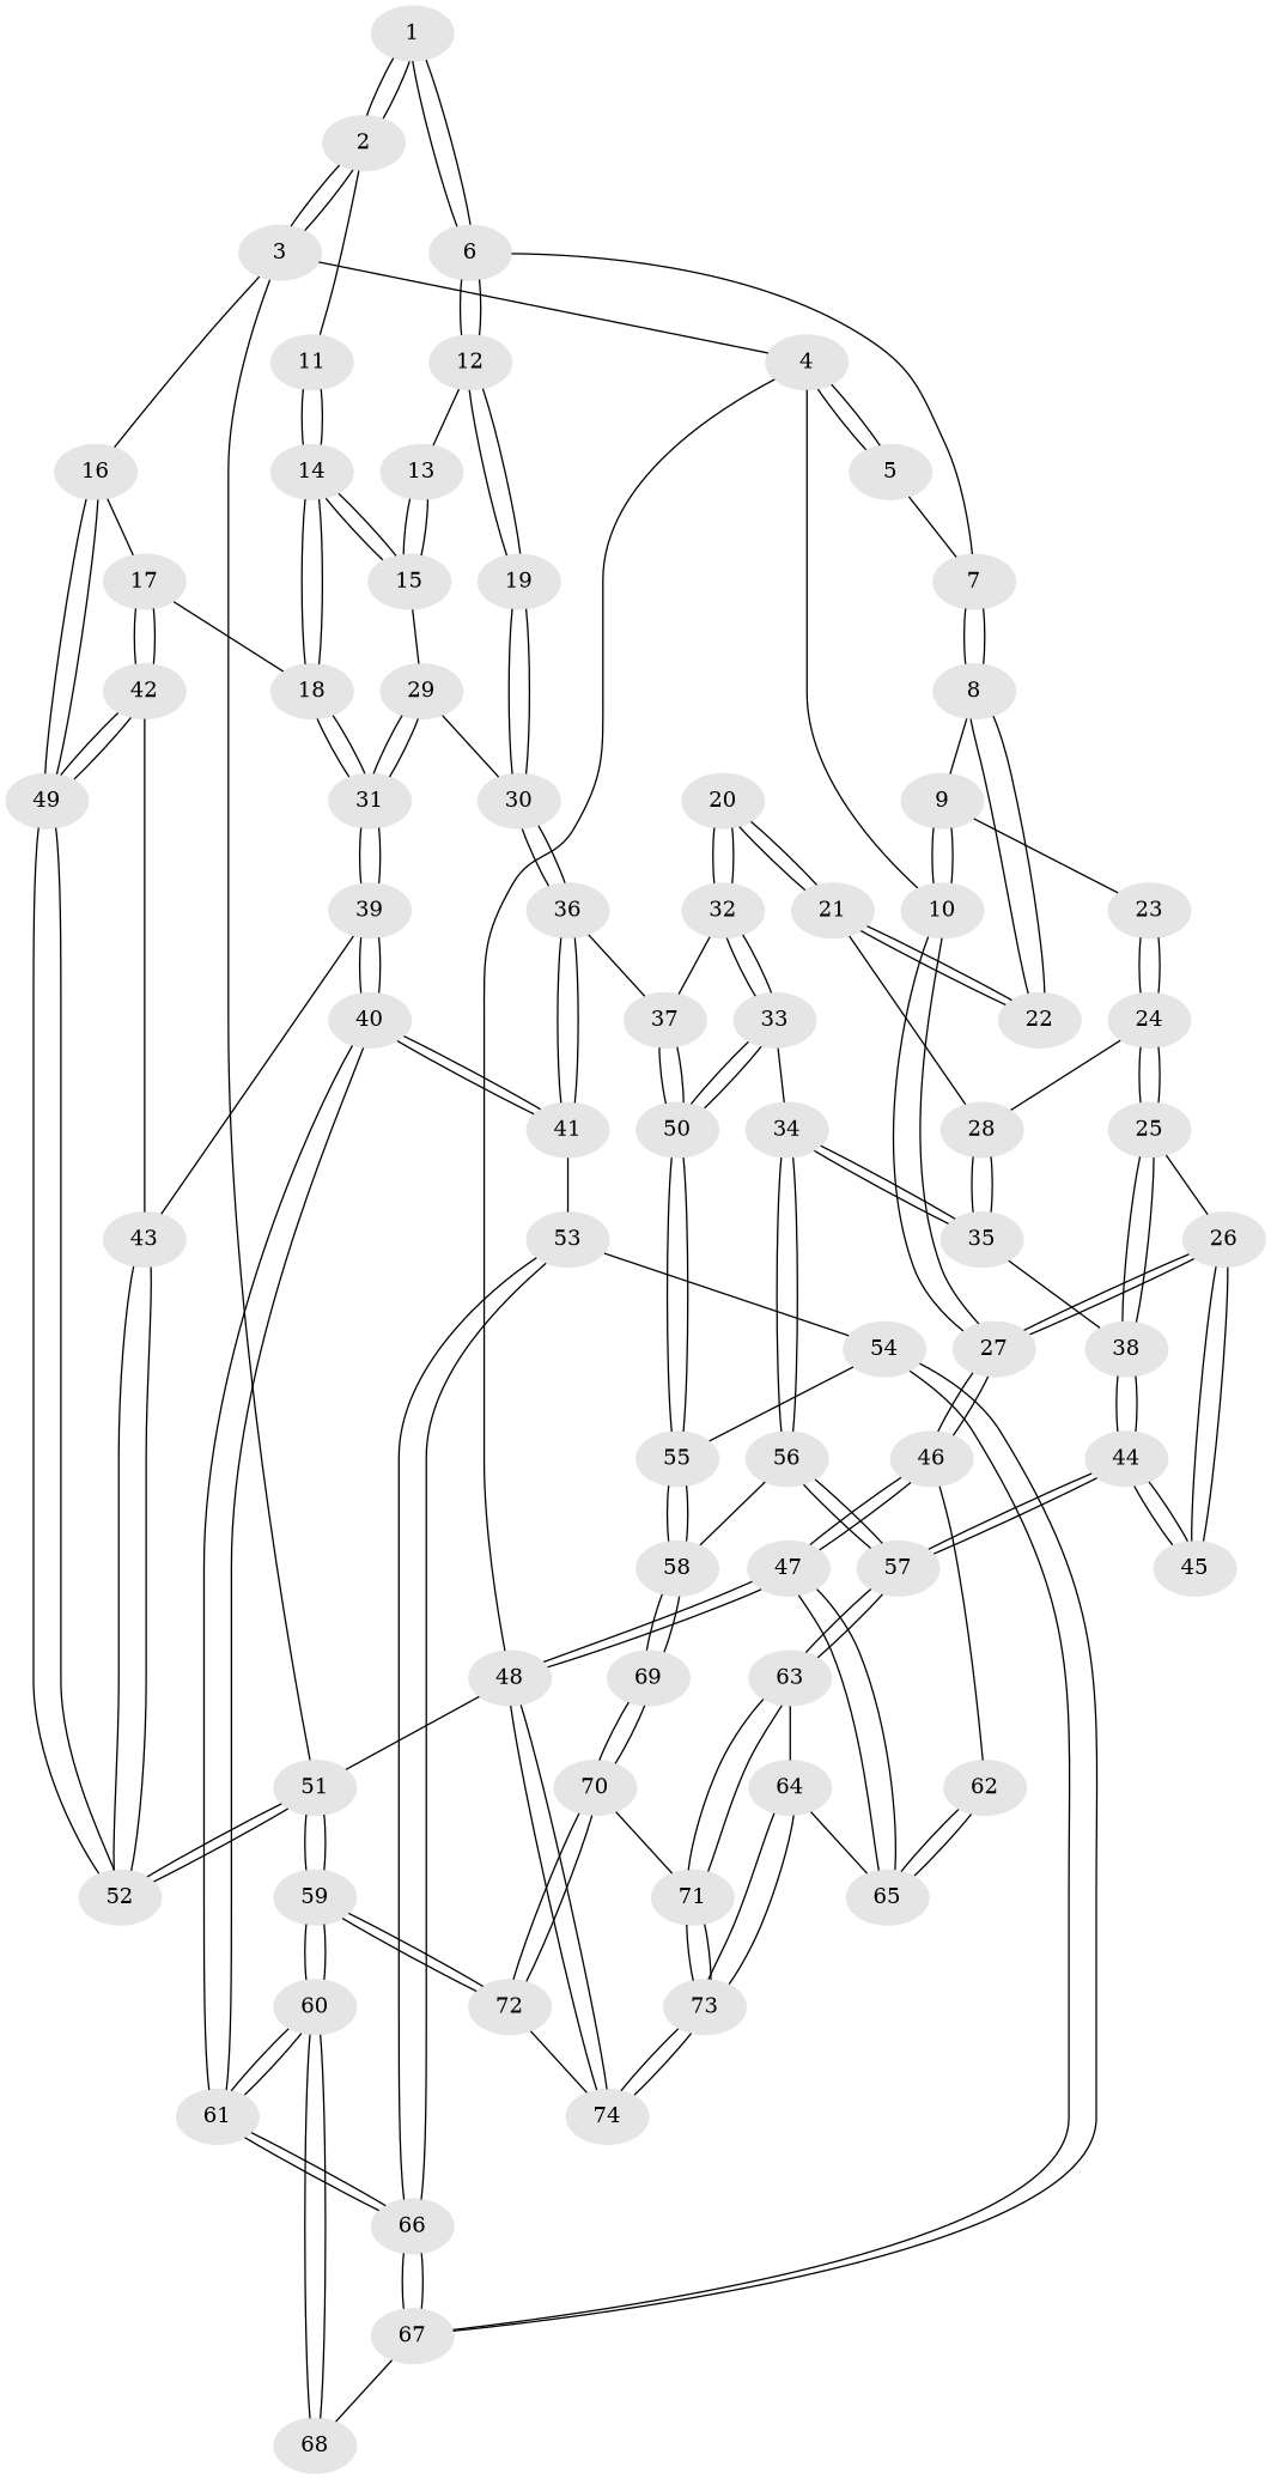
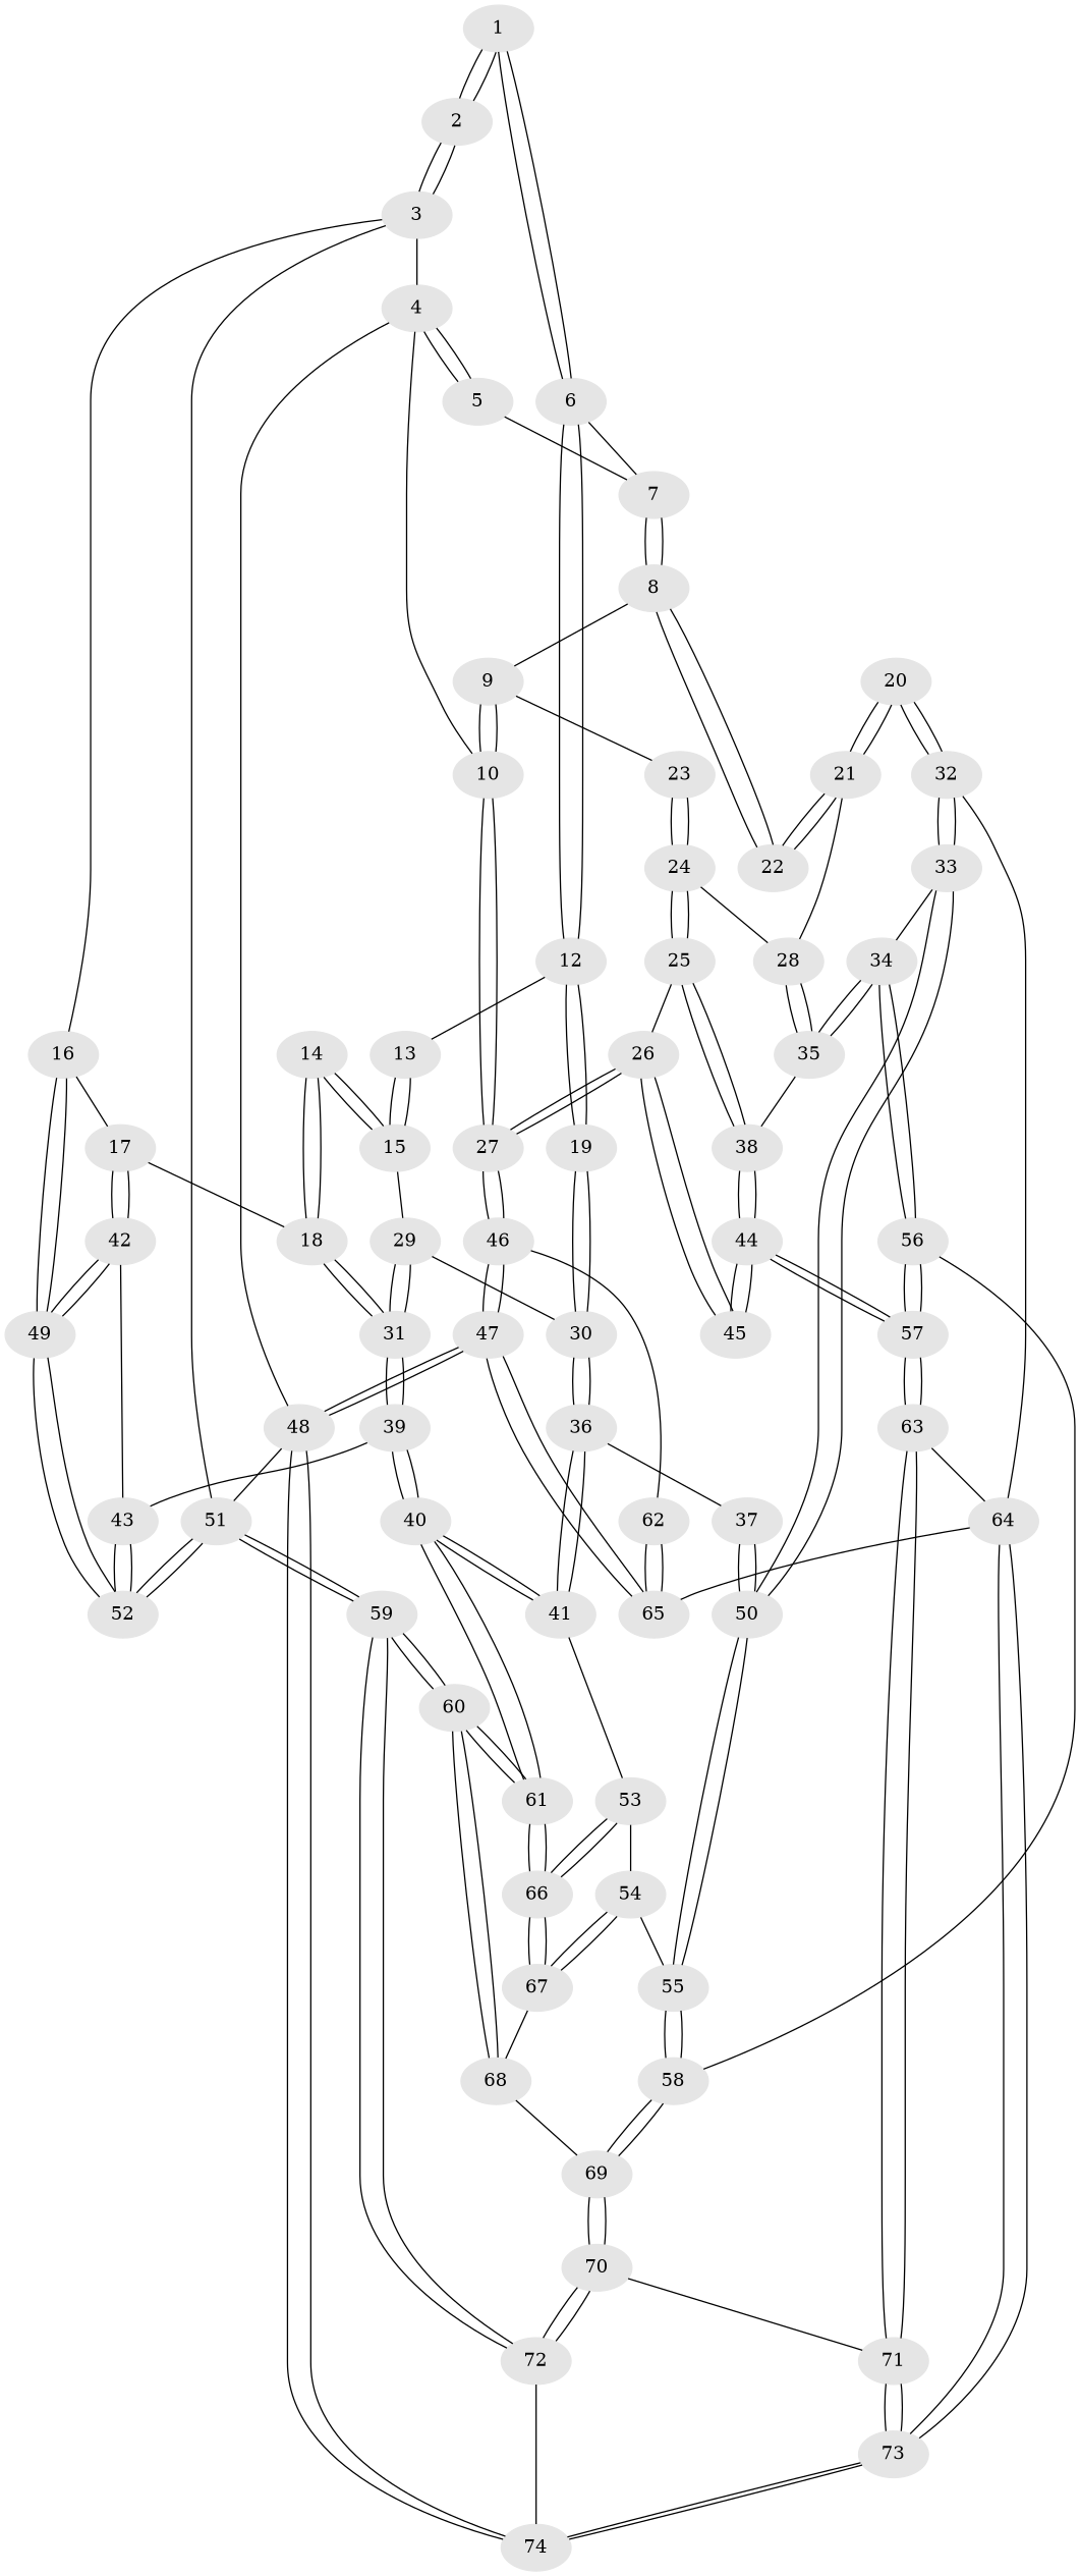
  graph {
    node [color=gray90 style=filled]
    1
    2
    6
    3
-   11
    7
    12
    4
    16
    51
    14
    5
    10
    48
    17
    49
    52
    59
    27
    74
    8
    13
    19
    9
    22
    23
    24
    46
    15
    18
    30
    29
    31
    42
    43
    39
    20
    21
    32
    36
    28
    33
    37
    35
    25
    26
    38
    45
    44
    47
    62
    41
    40
    34
    50
    56
    55
    57
    58
    53
    61
    66
    54
    63
    65
    60
    72
    67
    68
    69
    64
    71
    70
    73
    1 -- 2
    1 -- 2
    1 -- 6
    1 -- 6
    2 -- 3
    2 -- 3
-   2 -- 11
    6 -- 7
    6 -- 12
    6 -- 12
    3 -- 4
    3 -- 16
    3 -- 51
-   11 -- 14
-   11 -- 14
    7 -- 8
    7 -- 8
    12 -- 13
    12 -- 19
    12 -- 19
    4 -- 5
    4 -- 5
    4 -- 10
    4 -- 48
    16 -- 17
    16 -- 49
    16 -- 49
    51 -- 52
    51 -- 52
    51 -- 59
    51 -- 59
    14 -- 15
    14 -- 15
    14 -- 18
    14 -- 18
    5 -- 7
    10 -- 27
    10 -- 27
    48 -- 51
    48 -- 74
    48 -- 74
    17 -- 18
    17 -- 42
    17 -- 42
    49 -- 52
    49 -- 52
    59 -- 60
    59 -- 60
    59 -- 72
    59 -- 72
    27 -- 46
    27 -- 46
    8 -- 9
    8 -- 22
    8 -- 22
    13 -- 15
    13 -- 15
    19 -- 30
    19 -- 30
    9 -- 10
    9 -- 10
    9 -- 23
    23 -- 24
    23 -- 24
    24 -- 28
    24 -- 25
    24 -- 25
    46 -- 47
    46 -- 47
    46 -- 62
    15 -- 29
    18 -- 31
    18 -- 31
    30 -- 36
    30 -- 36
    29 -- 30
    29 -- 31
    29 -- 31
    31 -- 39
    31 -- 39
    42 -- 49
    42 -- 49
    42 -- 43
    43 -- 52
    43 -- 52
    39 -- 43
    39 -- 40
    39 -- 40
    20 -- 21
    20 -- 21
    20 -- 32
    20 -- 32
    21 -- 22
    21 -- 22
    21 -- 28
    32 -- 33
    32 -- 33
-   32 -- 37
+   32 -- 64
    36 -- 37
    36 -- 41
    36 -- 41
    28 -- 35
    28 -- 35
    33 -- 34
    33 -- 50
    33 -- 50
    37 -- 50
    37 -- 50
    35 -- 38
    25 -- 26
    25 -- 38
    25 -- 38
    26 -- 27
    26 -- 27
    26 -- 45
    26 -- 45
    38 -- 44
    38 -- 44
    44 -- 45
    44 -- 45
    44 -- 57
    44 -- 57
    47 -- 48
    47 -- 48
    47 -- 65
    47 -- 65
    62 -- 65
    62 -- 65
    41 -- 53
    40 -- 41
    40 -- 41
    40 -- 61
    40 -- 61
    34 -- 35
    34 -- 35
    34 -- 56
    34 -- 56
    50 -- 55
    50 -- 55
    56 -- 57
    56 -- 57
    56 -- 58
    55 -- 58
    55 -- 58
    57 -- 63
    57 -- 63
    58 -- 69
    58 -- 69
    53 -- 66
    53 -- 66
    53 -- 54
    61 -- 66
    61 -- 66
    66 -- 67
    66 -- 67
    54 -- 55
    54 -- 67
    54 -- 67
    63 -- 64
    63 -- 71
    63 -- 71
    60 -- 61
    60 -- 61
    60 -- 68
    60 -- 68
    72 -- 74
    67 -- 68
+   68 -- 69
    69 -- 70
    69 -- 70
    64 -- 65
    64 -- 73
    64 -- 73
    71 -- 73
    71 -- 73
    70 -- 72
    70 -- 72
    70 -- 71
    73 -- 74
    73 -- 74
  }
